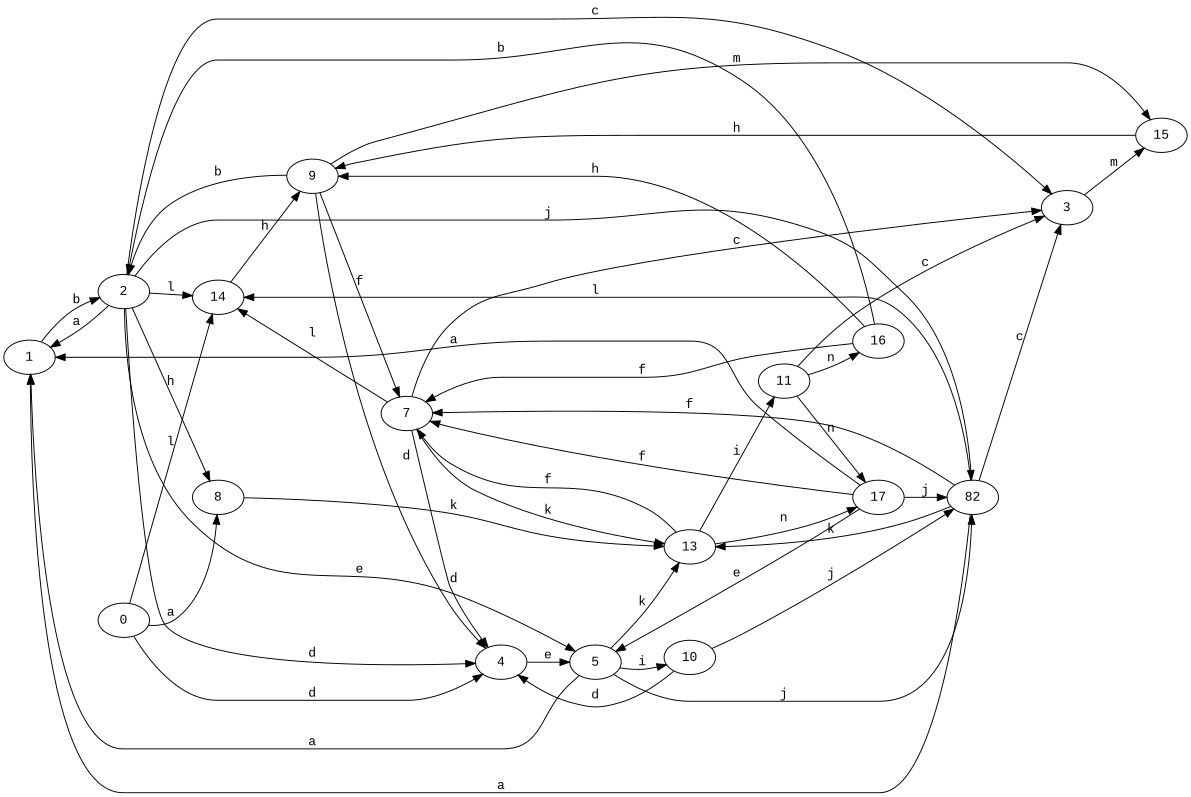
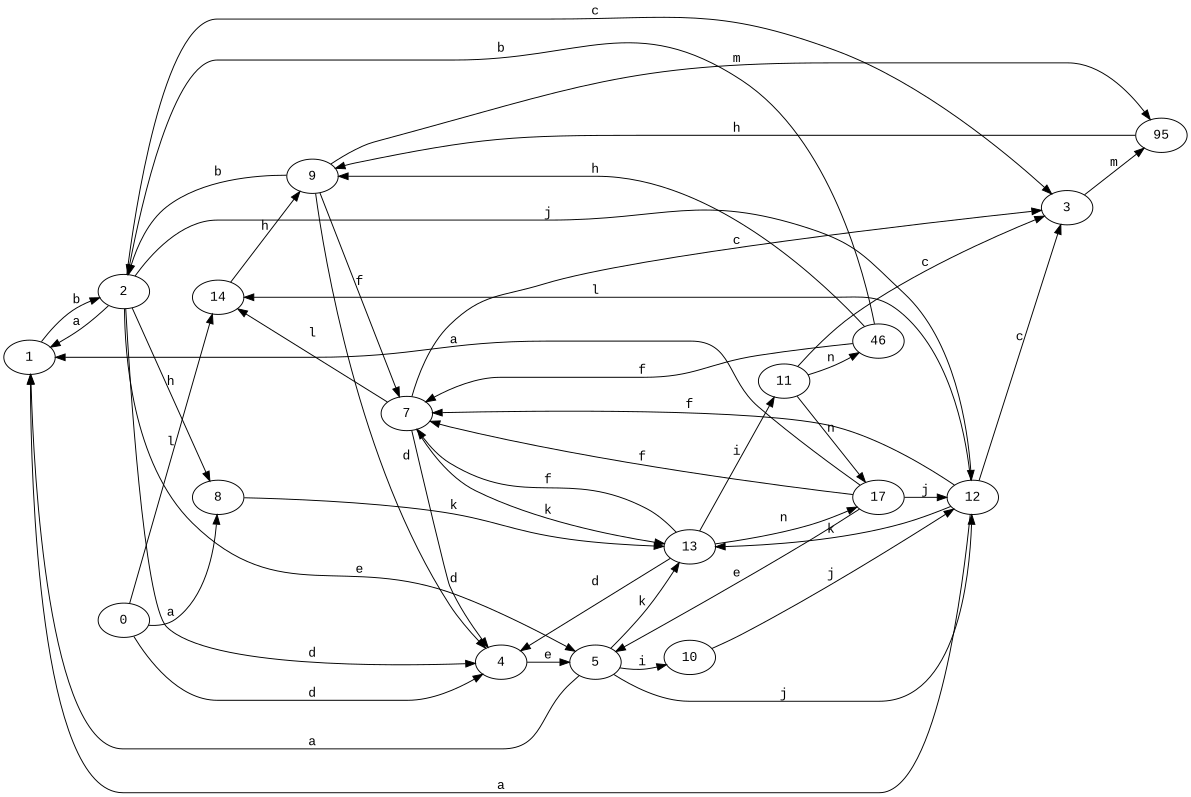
  strict digraph {
    fontname="Liberation Mono"
    rankdir=LR
    node [fontname="Liberation Mono"]
    edge [fontname="Liberation Mono"]
    1
    2
    3
    4
    5
    8
-   12 [label=82]
+   12
    14
-   15
+   15 [label=95]
    10
    13
    7
    9
    11
    17
-   16
+   16 [label=46]
    0
    1 -> 2 [label=b]
    2 -> 1 [label=a]
    2 -> 3 [label=c]
    2 -> 4 [label=d]
    2 -> 5 [label=e]
    2 -> 8 [label=h]
    2 -> 12 [label=j]
-   2 -> 14 [label=l]
    3 -> 15 [label=m]
    4 -> 5 [label=e]
    5 -> 1 [label=a]
    5 -> 12 [label=j]
    5 -> 10 [label=i]
    5 -> 13 [label=k]
    8 -> 13 [label=k]
    12 -> 1 [label=a]
    12 -> 3 [label=c]
    12 -> 14 [label=l]
    12 -> 13 [label=k]
    12 -> 7 [label=f]
    14 -> 9 [label=h]
    15 -> 9 [label=h]
    10 -> 12 [label=j]
-   10 -> 4 [label=d]
+   13 -> 4 [label=d]
    13 -> 7 [label=f]
    13 -> 11 [label=i]
    13 -> 17 [label=n]
    7 -> 3 [label=c]
    7 -> 4 [label=d]
    7 -> 14 [label=l]
    7 -> 13 [label=k]
    9 -> 2 [label=b]
    9 -> 4 [label=d]
    9 -> 15 [label=m]
    9 -> 7 [label=f]
    11 -> 3 [label=c]
    11 -> 17 [label=n]
    11 -> 16 [label=n]
    17 -> 1 [label=a]
    17 -> 5 [label=e]
    17 -> 12 [label=j]
    17 -> 7 [label=f]
    16 -> 2 [label=b]
    16 -> 7 [label=f]
    16 -> 9 [label=h]
    0 -> 4 [label=d]
    0 -> 8 [label=a]
    0 -> 14 [label=l]
  }
